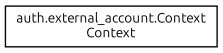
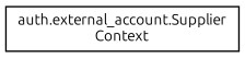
  digraph {
    rankdir=TB
    fontname=Ubuntu
-   n1 [color=black fillcolor=white fontname=Ubuntu fontsize=10 height=0.2 label="auth.external_account.Context\lContext" shape=record style=filled width=0.4]
+   n1 [color=black fillcolor=white fontname=Ubuntu fontsize=10 height=0.2 label="auth.external_account.Supplier\lContext" shape=record style=filled width=0.4]
  }
